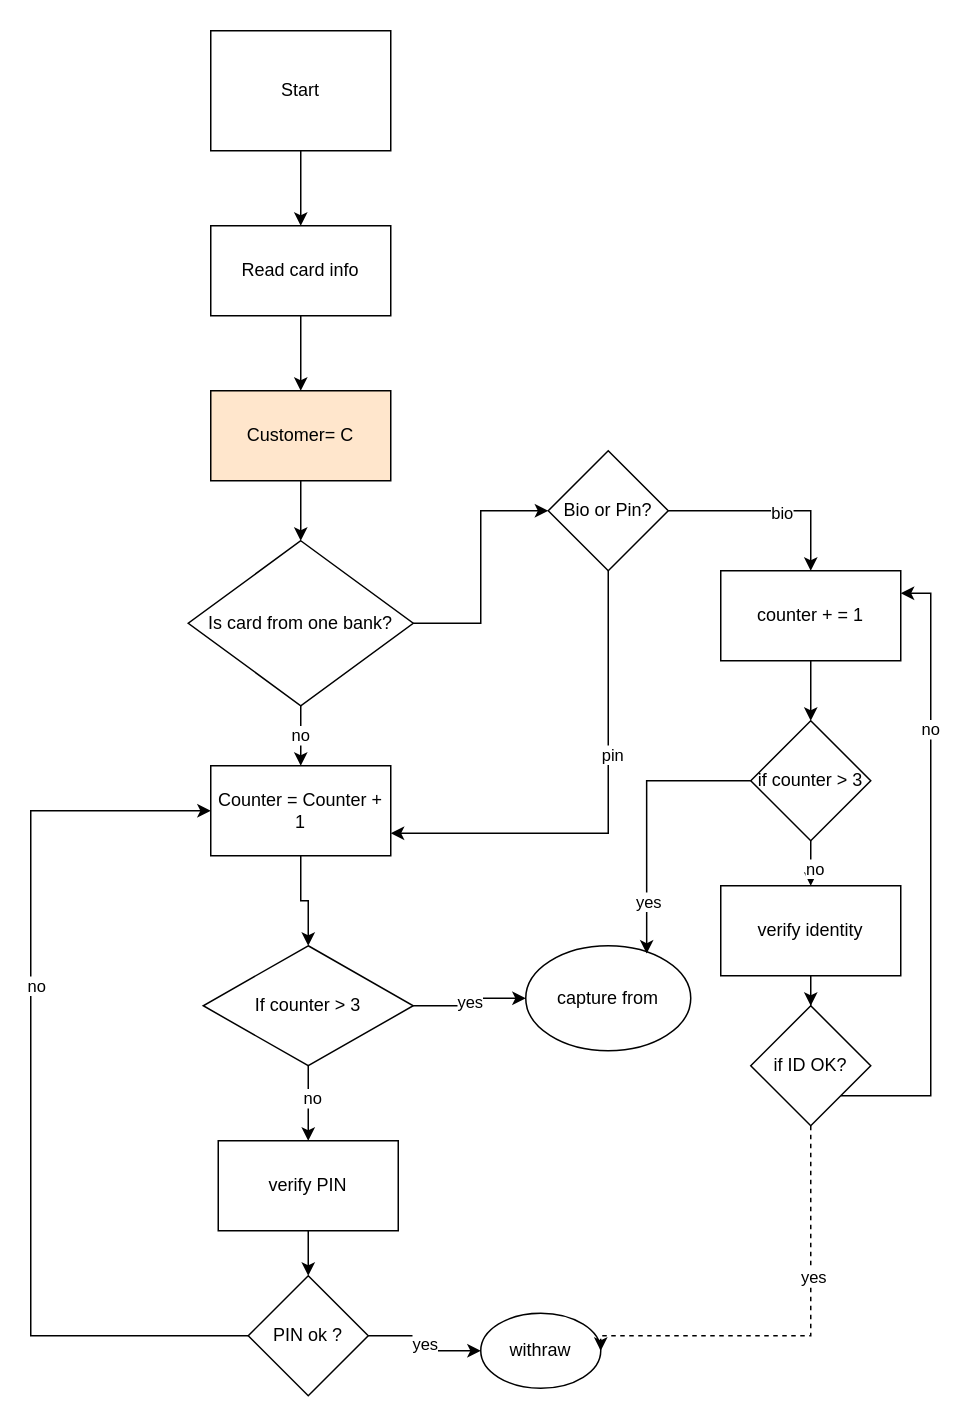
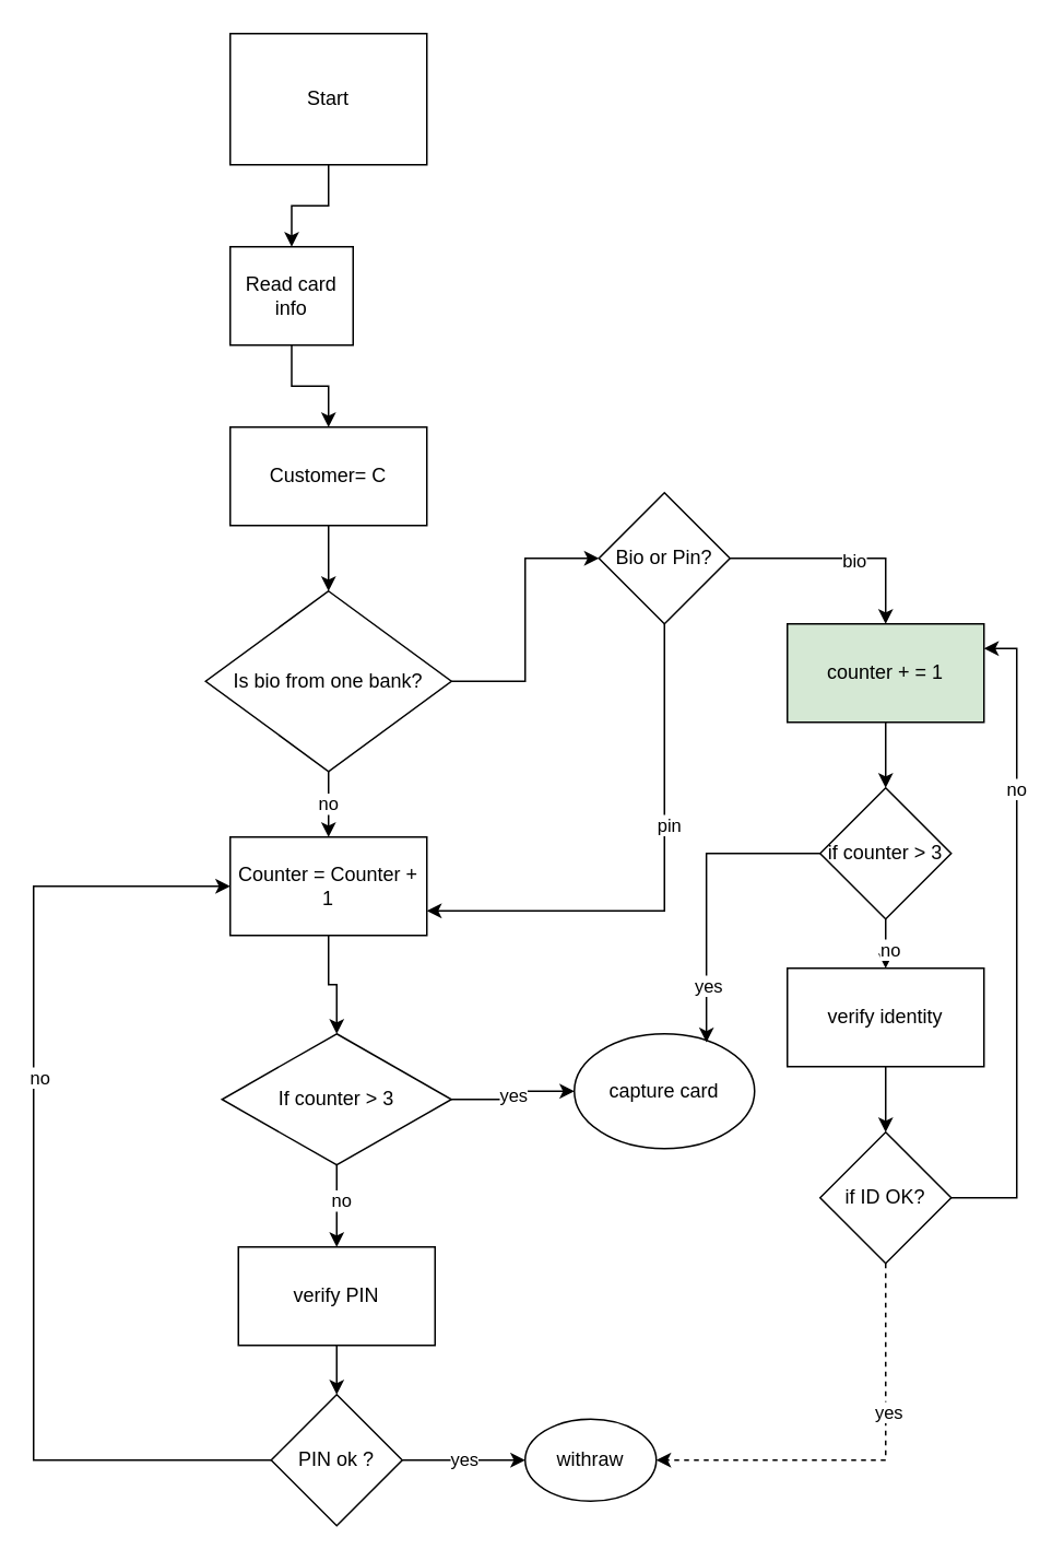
  <mxCell id="0" />
  <mxCell id="1" parent="0" />
  <mxCell id="2" value="" style="edgeStyle=orthogonalEdgeStyle;rounded=0;orthogonalLoop=1;jettySize=auto;html=1;" edge="1" parent="1" source="3" target="5"><mxGeometry relative="1" as="geometry" /></mxCell>
  <mxCell id="3" value="Start" style="whiteSpace=wrap;html=1;rounded=0;" vertex="1" parent="1"><mxGeometry x="140" y="20" width="120" height="80" as="geometry" /></mxCell>
  <mxCell id="4" value="" style="edgeStyle=orthogonalEdgeStyle;rounded=0;orthogonalLoop=1;jettySize=auto;html=1;" edge="1" parent="1" source="5" target="7"><mxGeometry relative="1" as="geometry" /></mxCell>
- <mxCell id="5" value="Read card info" style="rounded=0;whiteSpace=wrap;html=1;" vertex="1" parent="1"><mxGeometry x="140" y="150" width="120" height="60" as="geometry" /></mxCell>
+ <mxCell id="5" value="Read card info" style="rounded=0;whiteSpace=wrap;html=1;" vertex="1" parent="1"><mxGeometry x="140" y="150" width="75" height="60" as="geometry" /></mxCell>
  <mxCell id="6" value="" style="edgeStyle=orthogonalEdgeStyle;rounded=0;orthogonalLoop=1;jettySize=auto;html=1;" edge="1" parent="1" source="7" target="10"><mxGeometry relative="1" as="geometry" /></mxCell>
- <mxCell id="7" value="Customer= C" style="rounded=0;whiteSpace=wrap;html=1;fillColor=#ffe6cc;" vertex="1" parent="1"><mxGeometry x="140" y="260" width="120" height="60" as="geometry" /></mxCell>
+ <mxCell id="7" value="Customer= C" style="rounded=0;whiteSpace=wrap;html=1;" vertex="1" parent="1"><mxGeometry x="140" y="260" width="120" height="60" as="geometry" /></mxCell>
  <mxCell id="8" value="no" style="edgeStyle=orthogonalEdgeStyle;rounded=0;orthogonalLoop=1;jettySize=auto;html=1;" edge="1" parent="1" source="10" target="12"><mxGeometry relative="1" as="geometry" /></mxCell>
  <mxCell id="9" style="edgeStyle=orthogonalEdgeStyle;rounded=0;orthogonalLoop=1;jettySize=auto;html=1;entryX=0;entryY=0.5;entryDx=0;entryDy=0;" edge="1" parent="1" source="10" target="29"><mxGeometry relative="1" as="geometry" /></mxCell>
- <mxCell id="10" value="Is card from one bank?" style="rhombus;whiteSpace=wrap;html=1;" vertex="1" parent="1"><mxGeometry x="125" y="360" width="150" height="110" as="geometry" /></mxCell>
+ <mxCell id="10" value="Is bio from one bank?" style="rhombus;whiteSpace=wrap;html=1;" vertex="1" parent="1"><mxGeometry x="125" y="360" width="150" height="110" as="geometry" /></mxCell>
  <mxCell id="11" value="" style="edgeStyle=orthogonalEdgeStyle;rounded=0;orthogonalLoop=1;jettySize=auto;html=1;" edge="1" parent="1" source="12" target="16"><mxGeometry relative="1" as="geometry" /></mxCell>
  <mxCell id="12" value="Counter = Counter + 1" style="rounded=0;whiteSpace=wrap;html=1;" vertex="1" parent="1"><mxGeometry x="140" y="510" width="120" height="60" as="geometry" /></mxCell>
  <mxCell id="13" value="" style="edgeStyle=orthogonalEdgeStyle;rounded=0;orthogonalLoop=1;jettySize=auto;html=1;" edge="1" parent="1" source="16" target="18"><mxGeometry relative="1" as="geometry" /></mxCell>
  <mxCell id="14" value="no" style="edgeLabel;html=1;align=center;verticalAlign=middle;resizable=0;points=[];" vertex="1" connectable="0" parent="13"><mxGeometry x="-0.178" y="2" relative="1" as="geometry"><mxPoint as="offset" /></mxGeometry></mxCell>
  <mxCell id="15" value="yes" style="edgeStyle=orthogonalEdgeStyle;rounded=0;orthogonalLoop=1;jettySize=auto;html=1;" edge="1" parent="1" source="16" target="24"><mxGeometry relative="1" as="geometry" /></mxCell>
  <mxCell id="16" value="If counter &amp;gt; 3" style="rhombus;whiteSpace=wrap;html=1;" vertex="1" parent="1"><mxGeometry x="135" y="630" width="140" height="80" as="geometry" /></mxCell>
  <mxCell id="17" value="" style="edgeStyle=orthogonalEdgeStyle;rounded=0;orthogonalLoop=1;jettySize=auto;html=1;" edge="1" parent="1" source="18" target="22"><mxGeometry relative="1" as="geometry" /></mxCell>
  <mxCell id="18" value="verify PIN" style="rounded=0;whiteSpace=wrap;html=1;" vertex="1" parent="1"><mxGeometry x="145" y="760" width="120" height="60" as="geometry" /></mxCell>
  <mxCell id="19" value="yes" style="edgeStyle=orthogonalEdgeStyle;rounded=0;orthogonalLoop=1;jettySize=auto;html=1;" edge="1" parent="1" source="22" target="23"><mxGeometry relative="1" as="geometry" /></mxCell>
  <mxCell id="20" style="edgeStyle=orthogonalEdgeStyle;rounded=0;orthogonalLoop=1;jettySize=auto;html=1;entryX=0;entryY=0.5;entryDx=0;entryDy=0;" edge="1" parent="1" source="22" target="12"><mxGeometry relative="1" as="geometry"><mxPoint x="40" y="650" as="targetPoint" /><Array as="points"><mxPoint x="20" y="890" /><mxPoint x="20" y="540" /></Array></mxGeometry></mxCell>
  <mxCell id="21" value="no" style="edgeLabel;html=1;align=center;verticalAlign=middle;resizable=0;points=[];" vertex="1" connectable="0" parent="20"><mxGeometry x="0.234" y="-3" relative="1" as="geometry"><mxPoint as="offset" /></mxGeometry></mxCell>
  <mxCell id="22" value="PIN ok ?" style="rhombus;whiteSpace=wrap;html=1;" vertex="1" parent="1"><mxGeometry x="165" y="850" width="80" height="80" as="geometry" /></mxCell>
- <mxCell id="23" value="withraw" style="ellipse;whiteSpace=wrap;html=1;" vertex="1" parent="1"><mxGeometry x="320" y="875" width="80" height="50" as="geometry" /></mxCell>
- <mxCell id="24" value="capture from" style="ellipse;whiteSpace=wrap;html=1;" vertex="1" parent="1"><mxGeometry x="350" y="630" width="110" height="70" as="geometry" /></mxCell>
+ <mxCell id="23" value="withraw" style="ellipse;whiteSpace=wrap;html=1;" vertex="1" parent="1"><mxGeometry x="320" y="865" width="80" height="50" as="geometry" /></mxCell>
+ <mxCell id="24" value="capture card" style="ellipse;whiteSpace=wrap;html=1;" vertex="1" parent="1"><mxGeometry x="350" y="630" width="110" height="70" as="geometry" /></mxCell>
  <mxCell id="25" style="edgeStyle=orthogonalEdgeStyle;rounded=0;orthogonalLoop=1;jettySize=auto;html=1;entryX=0.5;entryY=0;entryDx=0;entryDy=0;" edge="1" parent="1" source="29" target="31"><mxGeometry relative="1" as="geometry" /></mxCell>
  <mxCell id="26" value="bio" style="edgeLabel;html=1;align=center;verticalAlign=middle;resizable=0;points=[];" vertex="1" connectable="0" parent="25"><mxGeometry x="0.106" y="-1" relative="1" as="geometry"><mxPoint as="offset" /></mxGeometry></mxCell>
  <mxCell id="27" style="edgeStyle=orthogonalEdgeStyle;rounded=0;orthogonalLoop=1;jettySize=auto;html=1;entryX=1;entryY=0.75;entryDx=0;entryDy=0;" edge="1" parent="1" source="29" target="12"><mxGeometry relative="1" as="geometry"><Array as="points"><mxPoint x="405" y="555" /></Array></mxGeometry></mxCell>
  <mxCell id="28" value="pin" style="edgeLabel;html=1;align=center;verticalAlign=middle;resizable=0;points=[];" vertex="1" connectable="0" parent="27"><mxGeometry x="-0.24" y="2" relative="1" as="geometry"><mxPoint as="offset" /></mxGeometry></mxCell>
  <mxCell id="29" value="Bio or Pin?" style="rhombus;whiteSpace=wrap;html=1;" vertex="1" parent="1"><mxGeometry x="365" y="300" width="80" height="80" as="geometry" /></mxCell>
  <mxCell id="30" value="" style="edgeStyle=orthogonalEdgeStyle;rounded=0;orthogonalLoop=1;jettySize=auto;html=1;" edge="1" parent="1" source="31" target="36"><mxGeometry relative="1" as="geometry" /></mxCell>
- <mxCell id="31" value="counter + = 1" style="rounded=0;whiteSpace=wrap;html=1;" vertex="1" parent="1"><mxGeometry x="480" y="380" width="120" height="60" as="geometry" /></mxCell>
+ <mxCell id="31" value="counter + = 1" style="rounded=0;whiteSpace=wrap;html=1;fillColor=#d5e8d4;" vertex="1" parent="1"><mxGeometry x="480" y="380" width="120" height="60" as="geometry" /></mxCell>
  <mxCell id="32" value="" style="edgeStyle=orthogonalEdgeStyle;rounded=0;orthogonalLoop=1;jettySize=auto;html=1;" edge="1" parent="1" source="36" target="38"><mxGeometry relative="1" as="geometry" /></mxCell>
  <mxCell id="33" value="no" style="edgeLabel;html=1;align=center;verticalAlign=middle;resizable=0;points=[];" vertex="1" connectable="0" parent="32"><mxGeometry x="0.531" y="2" relative="1" as="geometry"><mxPoint as="offset" /></mxGeometry></mxCell>
  <mxCell id="34" style="edgeStyle=orthogonalEdgeStyle;rounded=0;orthogonalLoop=1;jettySize=auto;html=1;entryX=0.733;entryY=0.075;entryDx=0;entryDy=0;entryPerimeter=0;" edge="1" parent="1" source="36" target="24"><mxGeometry relative="1" as="geometry" /></mxCell>
  <mxCell id="35" value="yes" style="edgeLabel;html=1;align=center;verticalAlign=middle;resizable=0;points=[];" vertex="1" connectable="0" parent="34"><mxGeometry x="0.621" y="1" relative="1" as="geometry"><mxPoint as="offset" /></mxGeometry></mxCell>
  <mxCell id="36" value="if counter &amp;gt; 3" style="rhombus;whiteSpace=wrap;html=1;" vertex="1" parent="1"><mxGeometry x="500" y="480" width="80" height="80" as="geometry" /></mxCell>
  <mxCell id="37" value="" style="edgeStyle=orthogonalEdgeStyle;rounded=0;orthogonalLoop=1;jettySize=auto;html=1;" edge="1" parent="1" source="38" target="43"><mxGeometry relative="1" as="geometry" /></mxCell>
  <mxCell id="38" value="verify identity" style="rounded=0;whiteSpace=wrap;html=1;" vertex="1" parent="1"><mxGeometry x="480" y="590" width="120" height="60" as="geometry" /></mxCell>
  <mxCell id="39" style="edgeStyle=orthogonalEdgeStyle;rounded=0;orthogonalLoop=1;jettySize=auto;html=1;entryX=1;entryY=0.25;entryDx=0;entryDy=0;" edge="1" parent="1" source="43" target="31"><mxGeometry relative="1" as="geometry"><mxPoint x="640" y="460" as="targetPoint" /><Array as="points"><mxPoint x="620" y="730" /><mxPoint x="620" y="395" /></Array></mxGeometry></mxCell>
  <mxCell id="40" value="no" style="edgeLabel;html=1;align=center;verticalAlign=middle;resizable=0;points=[];" vertex="1" connectable="0" parent="39"><mxGeometry x="0.47" y="1" relative="1" as="geometry"><mxPoint as="offset" /></mxGeometry></mxCell>
  <mxCell id="41" style="edgeStyle=orthogonalEdgeStyle;rounded=0;orthogonalLoop=1;jettySize=auto;html=1;entryX=1;entryY=0.5;entryDx=0;entryDy=0;dashed=1;" edge="1" parent="1" source="43" target="23"><mxGeometry relative="1" as="geometry"><Array as="points"><mxPoint x="540" y="890" /></Array></mxGeometry></mxCell>
  <mxCell id="42" value="yes" style="edgeLabel;html=1;align=center;verticalAlign=middle;resizable=0;points=[];" vertex="1" connectable="0" parent="41"><mxGeometry x="-0.308" y="1" relative="1" as="geometry"><mxPoint as="offset" /></mxGeometry></mxCell>
- <mxCell id="43" value="if ID OK?" style="rhombus;whiteSpace=wrap;html=1;" vertex="1" parent="1"><mxGeometry x="500" y="670" width="80" height="80" as="geometry" /></mxCell>
+ <mxCell id="43" value="if ID OK?" style="rhombus;whiteSpace=wrap;html=1;" vertex="1" parent="1"><mxGeometry x="500" y="690" width="80" height="80" as="geometry" /></mxCell>
